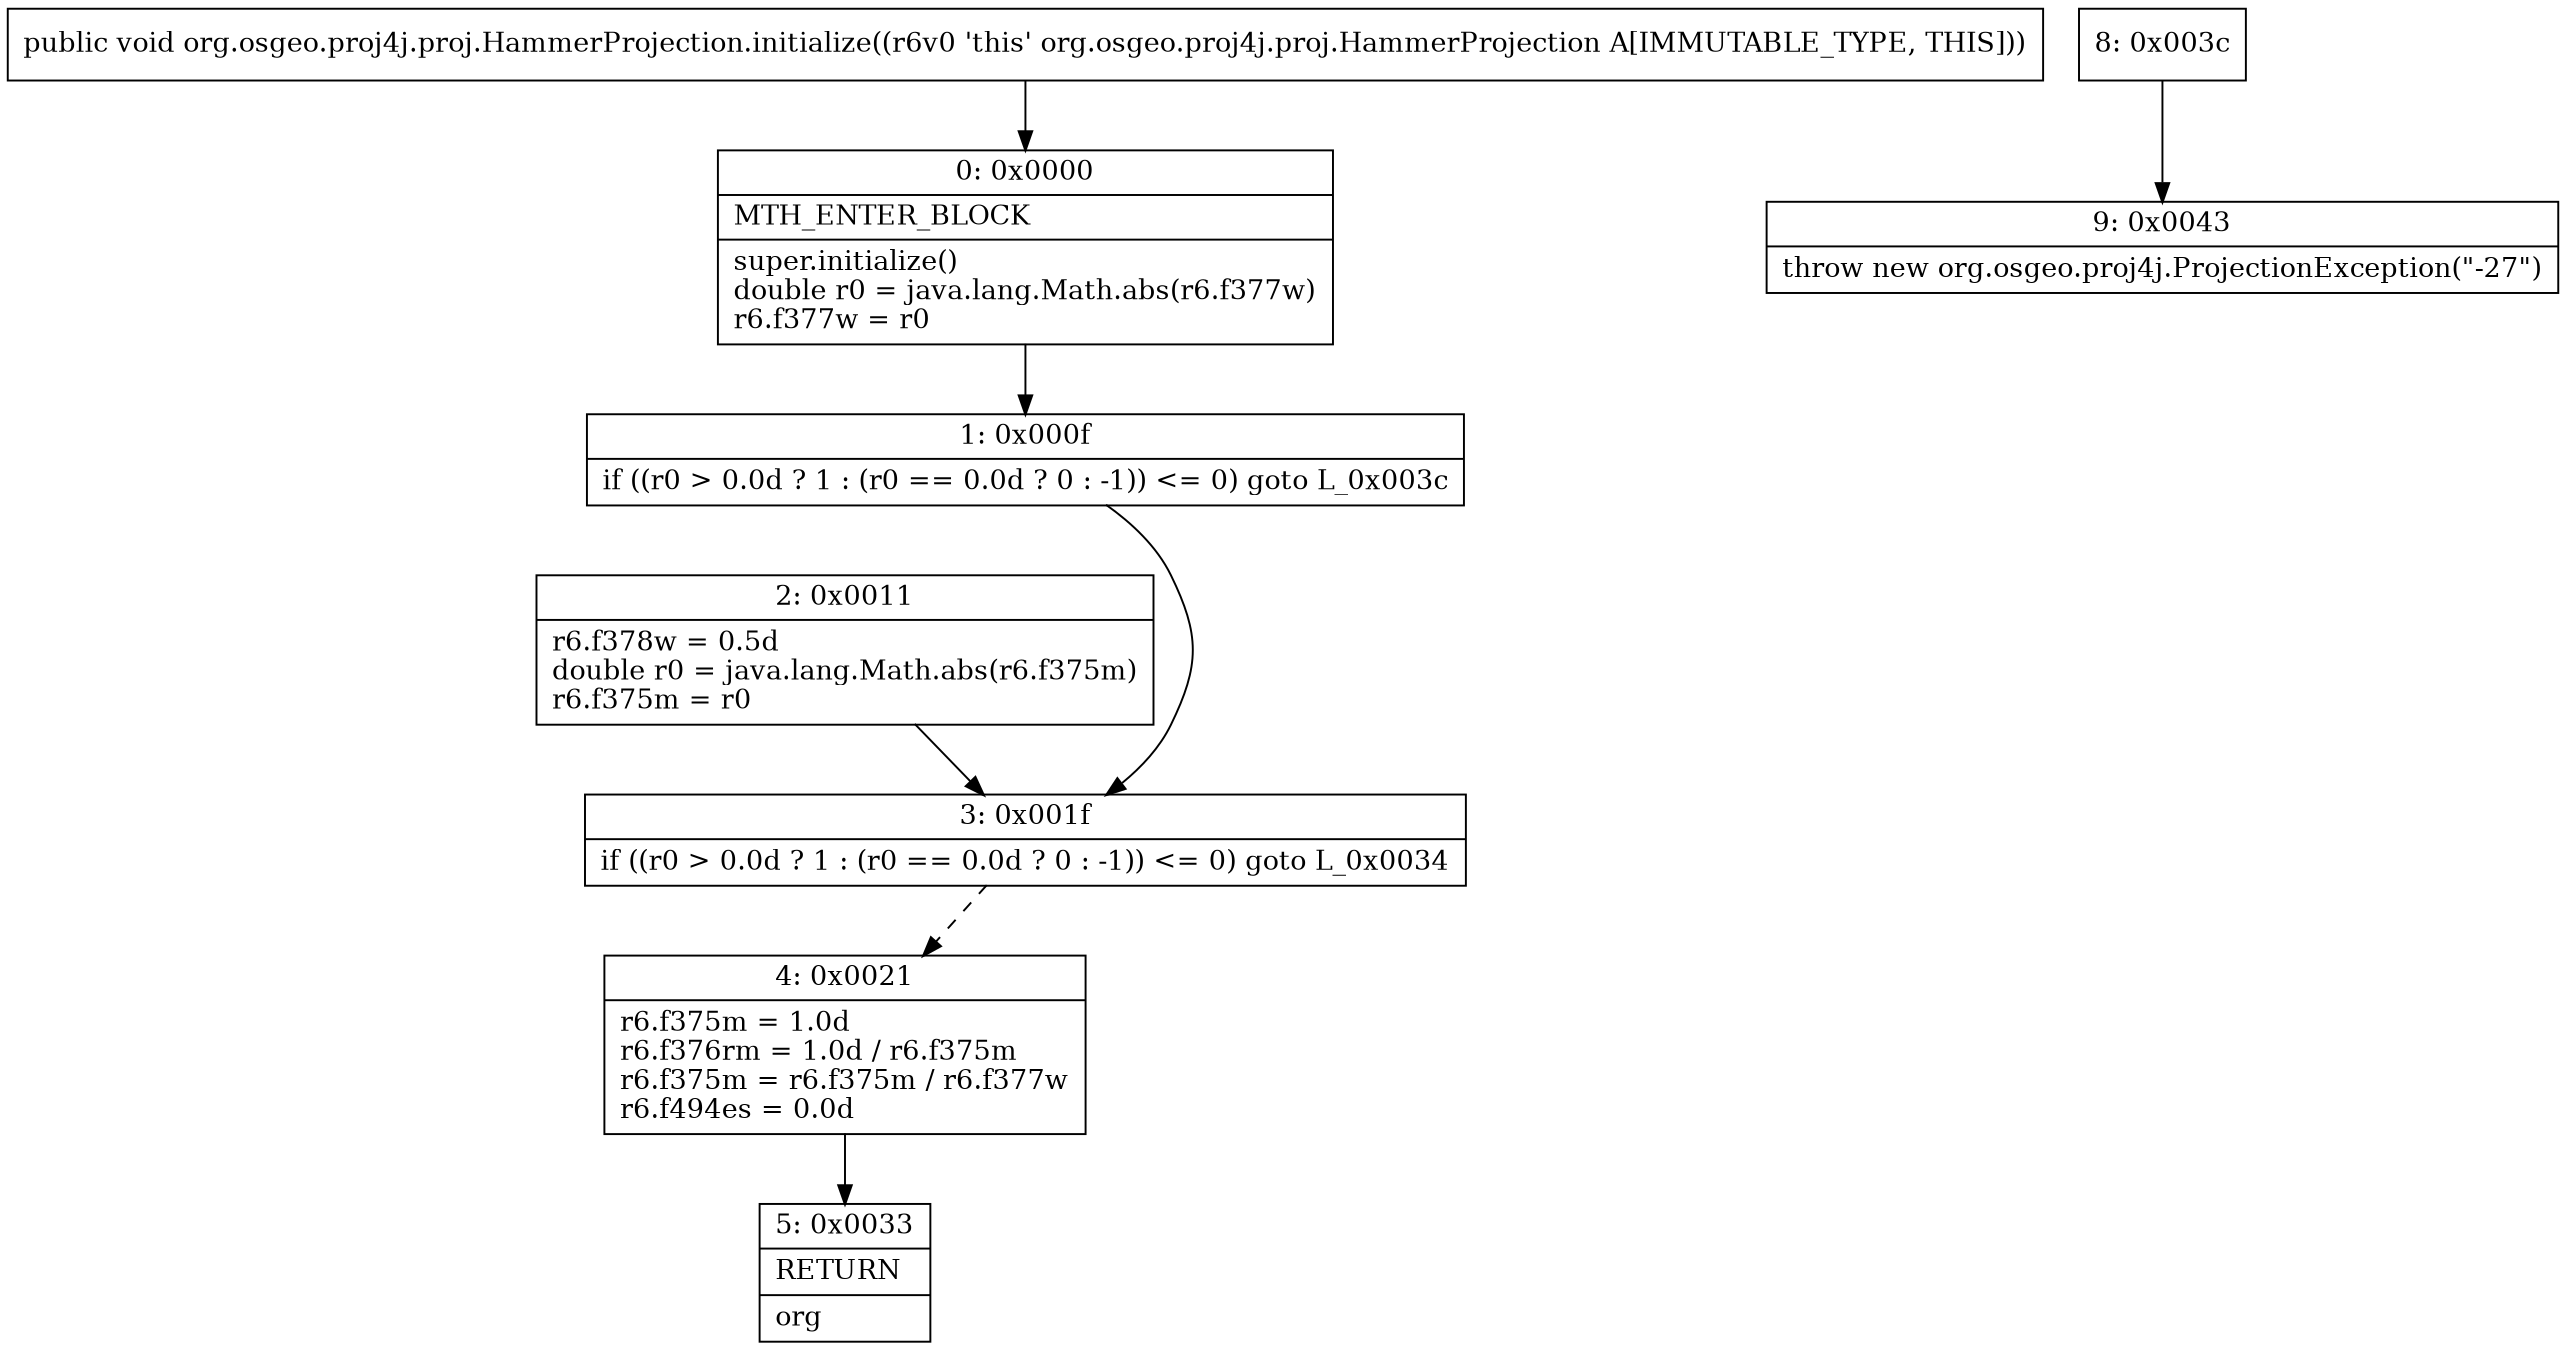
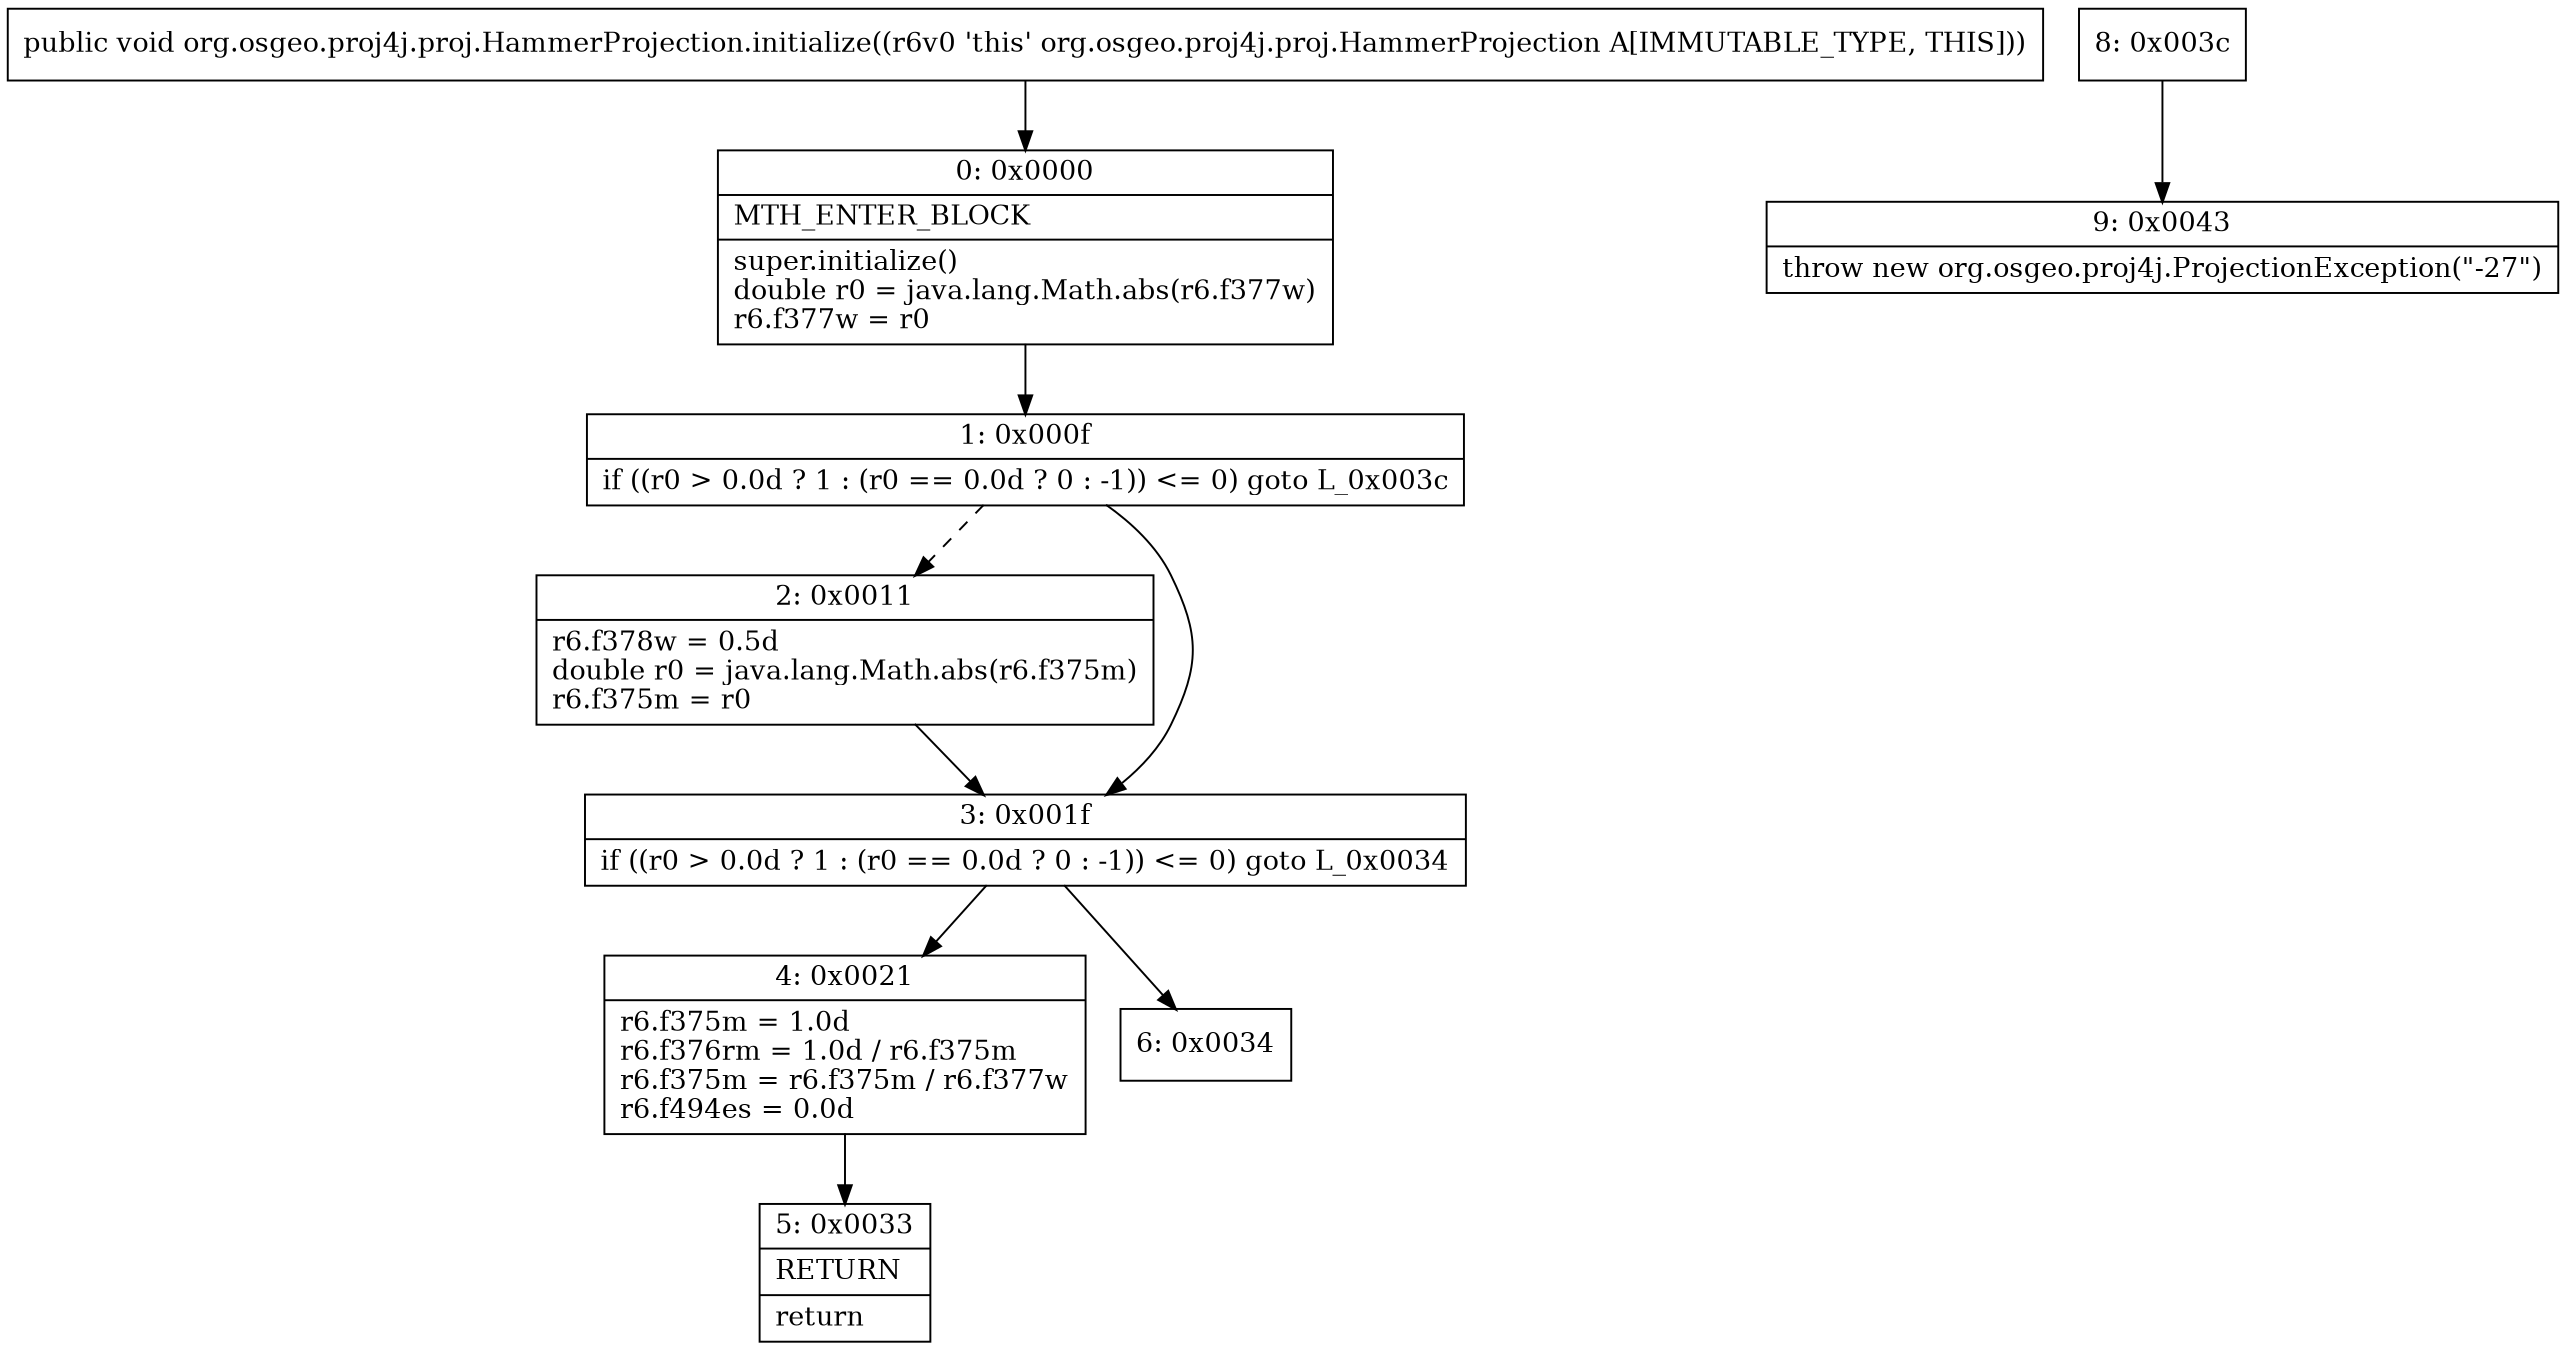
  digraph {
    node [shape=record]
    n1 [label="{0\:\ 0x0000|MTH_ENTER_BLOCK\l|super.initialize()\ldouble r0 = java.lang.Math.abs(r6.f377w)\lr6.f377w = r0\l}"]
    n2 [label="{1\:\ 0x000f|if ((r0 \> 0.0d ? 1 : (r0 == 0.0d ? 0 : \-1)) \<= 0) goto L_0x003c\l}"]
    n3 [label="{2\:\ 0x0011|r6.f378w = 0.5d\ldouble r0 = java.lang.Math.abs(r6.f375m)\lr6.f375m = r0\l}"]
    n4 [label="{3\:\ 0x001f|if ((r0 \> 0.0d ? 1 : (r0 == 0.0d ? 0 : \-1)) \<= 0) goto L_0x0034\l}"]
    n5 [label="{8\:\ 0x003c}"]
    n6 [label="{9\:\ 0x0043|throw new org.osgeo.proj4j.ProjectionException(\"\-27\")\l}"]
    n7 [label="{4\:\ 0x0021|r6.f375m = 1.0d\lr6.f376rm = 1.0d \/ r6.f375m\lr6.f375m = r6.f375m \/ r6.f377w\lr6.f494es = 0.0d\l}"]
-   n9 [label="{5\:\ 0x0033|RETURN\l|org\l}"]
+   n8 [label="{6\:\ 0x0034}"]
+   n9 [label="{5\:\ 0x0033|RETURN\l|return\l}"]
    n10 [label="{public void org.osgeo.proj4j.proj.HammerProjection.initialize((r6v0 'this' org.osgeo.proj4j.proj.HammerProjection A[IMMUTABLE_TYPE, THIS])) }"]
    n1 -> n2
+   n2 -> n3 [style=dashed]
    n2 -> n4
    n3 -> n4
-   n4 -> n7 [style=dashed]
+   n4 -> n7 [style=solid]
+   n4 -> n8
    n5 -> n6
    n7 -> n9
    n10 -> n1
  }
